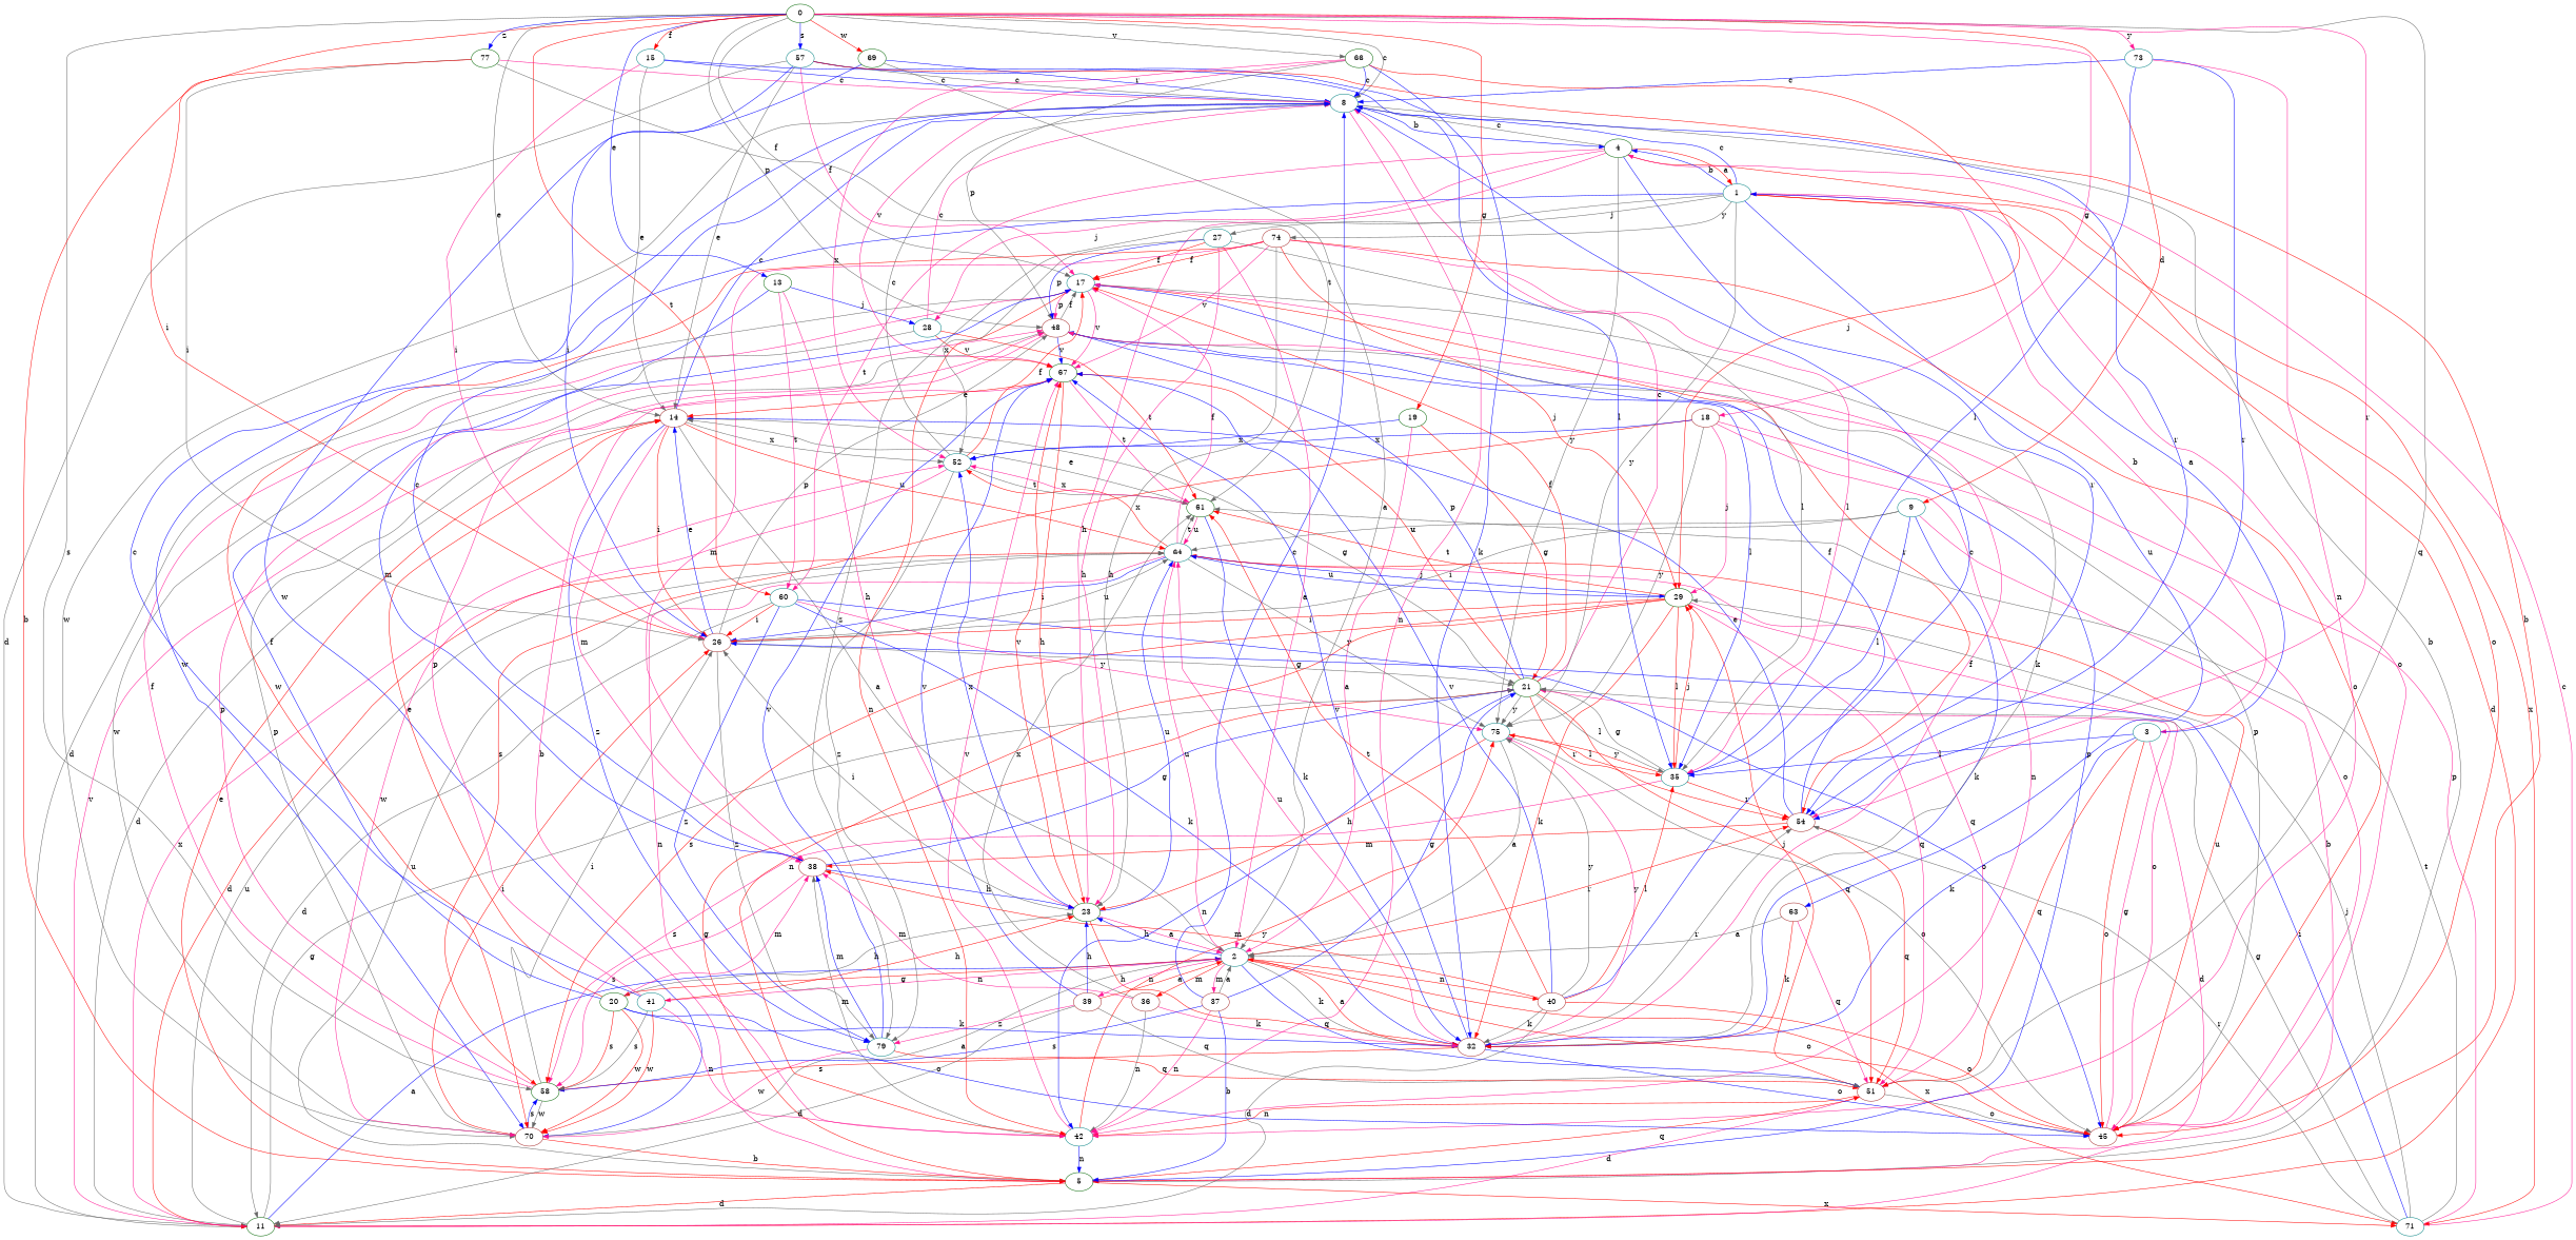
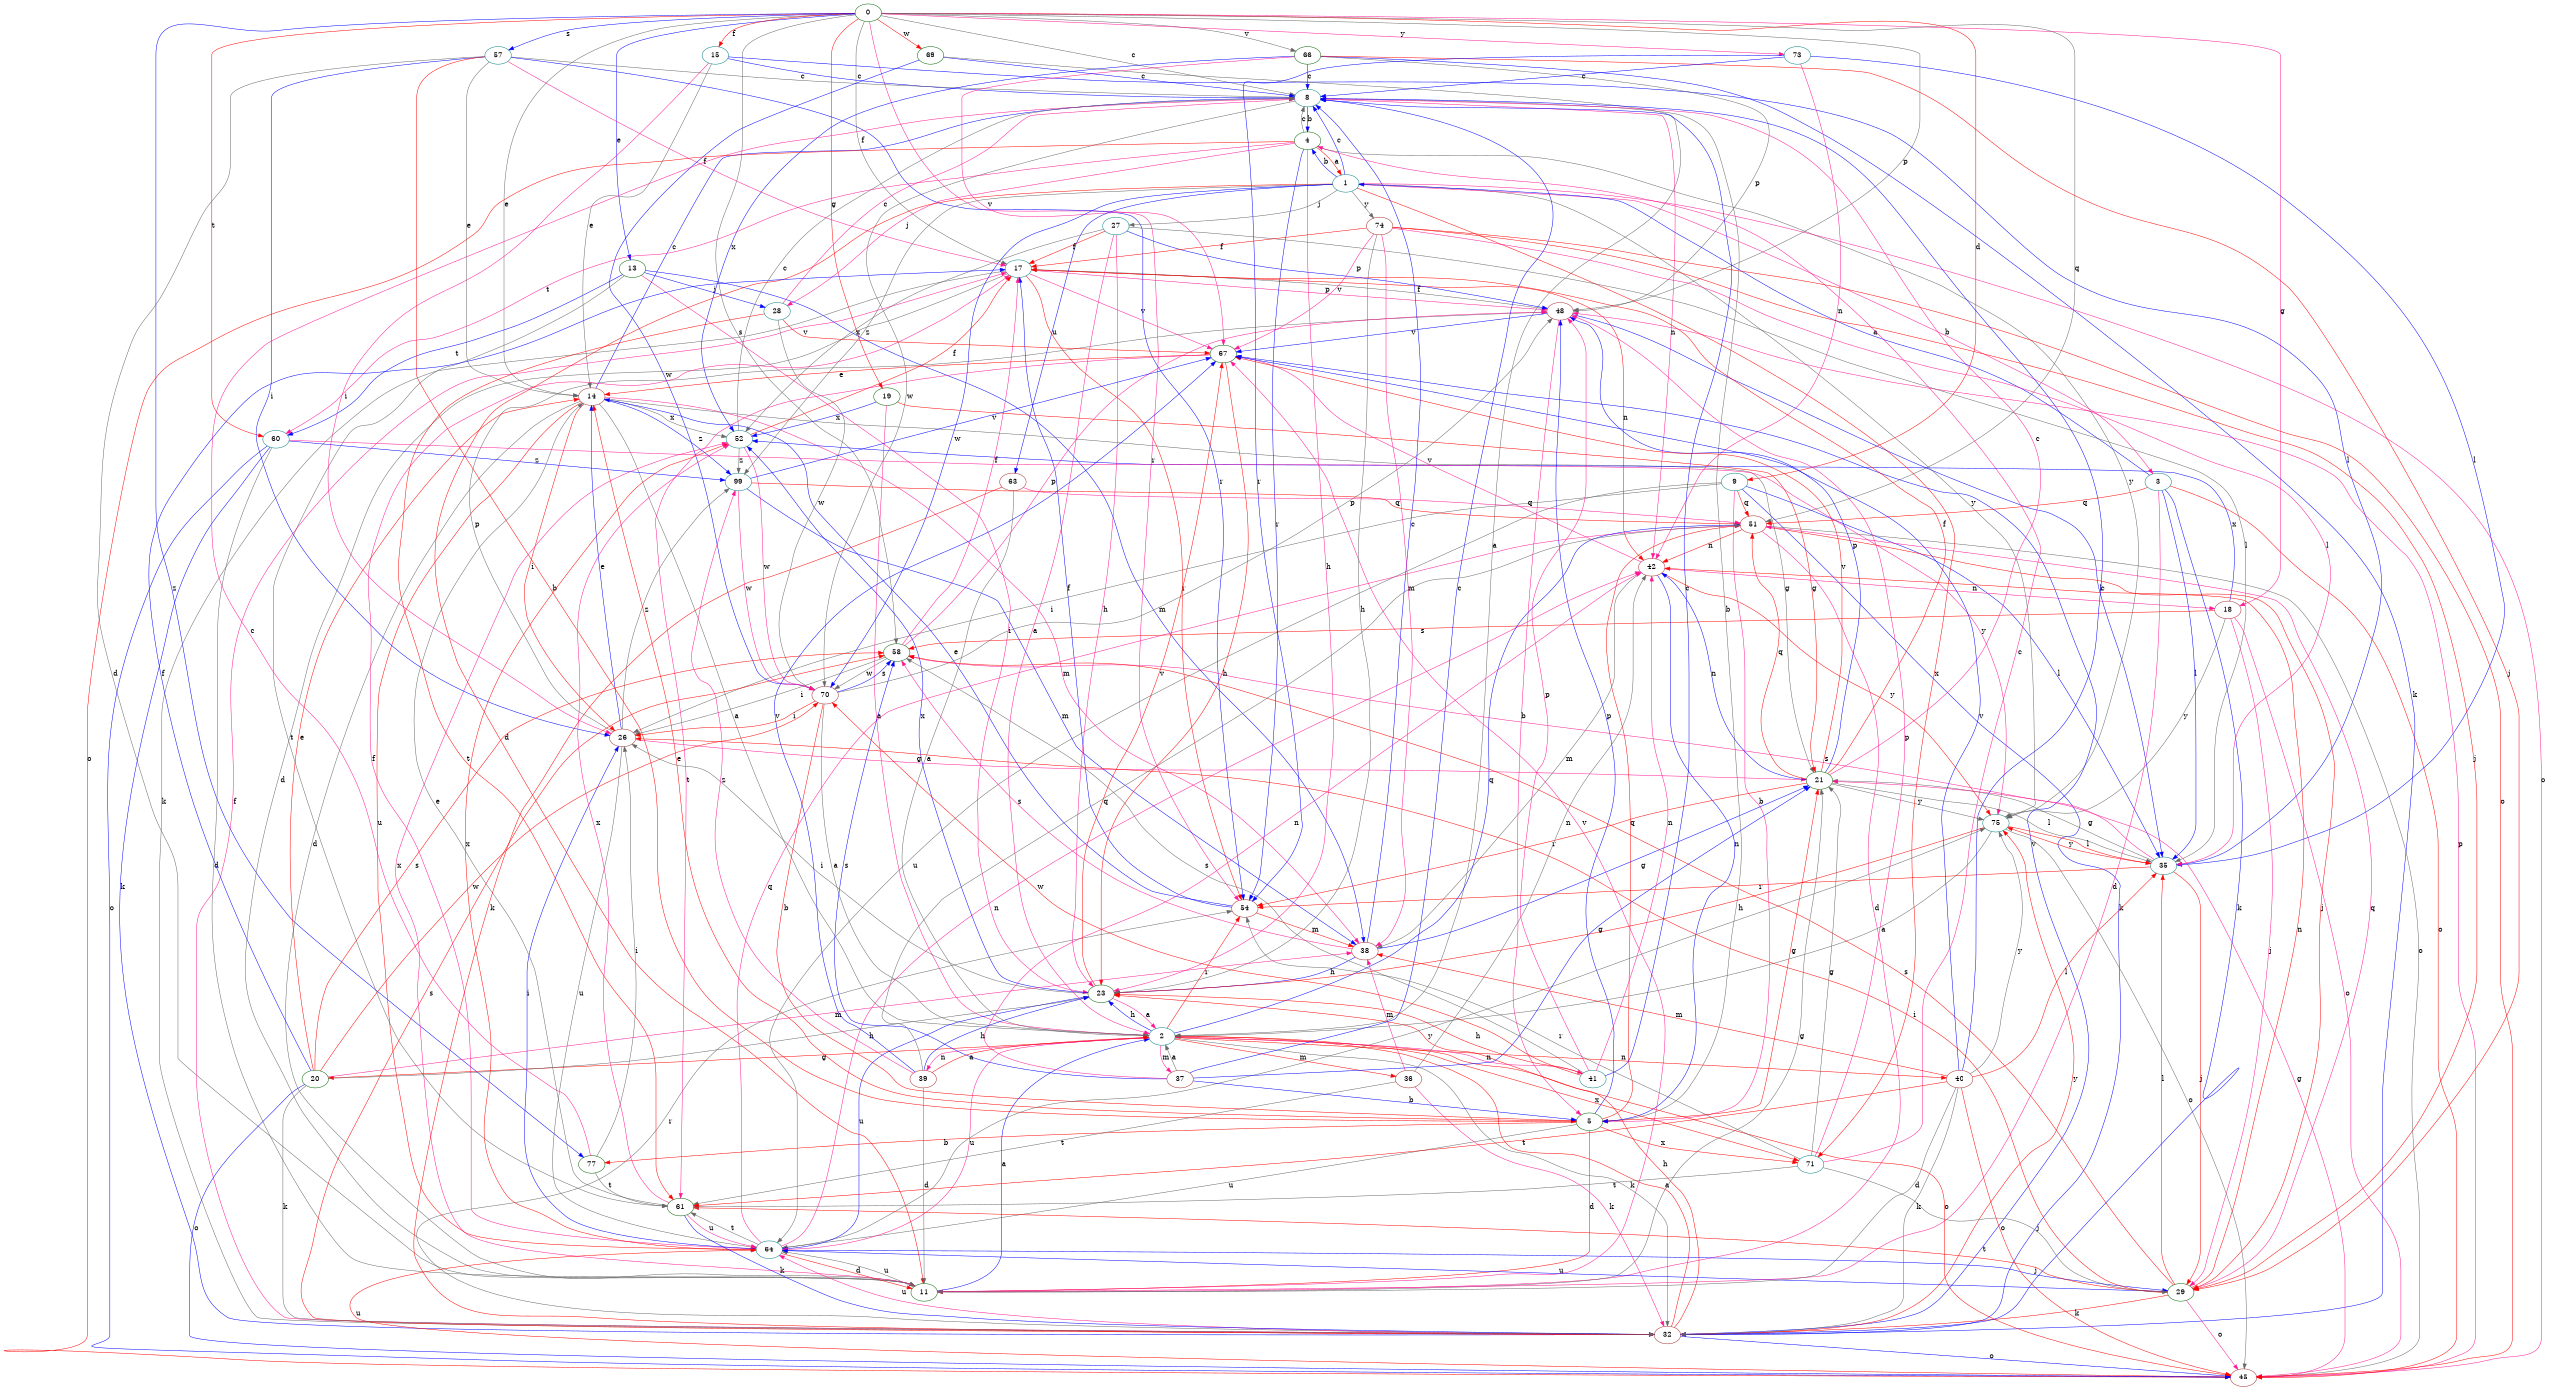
  strict digraph {
    node [color=teal]
    edge [color=red]
    0 [color=darkgreen]
    8
    9
    13 [color=darkgreen]
    14 [color=brown]
    15
    17
    18 [color=brown]
    19 [color=darkgreen]
    26 [color=brown]
    48 [color=brown]
    51 [color=brown]
    54 [color=brown]
    57
    58 [color=darkgreen]
    60
    66 [color=darkgreen]
    69 [color=darkgreen]
    73
    77 [color=darkgreen]
    4 [color=darkgreen]
    70 [color=brown]
    5 [color=darkgreen]
-   42
+   42 [color=brown]
    32 [color=brown]
    64
    35
    23 [color=darkgreen]
    28
    38 [color=brown]
    11 [color=darkgreen]
-   79
+   79 [label=99]
    2
    21 [color=darkgreen]
    n35 [label=52]
    67 [color=darkgreen]
    45 [color=brown]
    75
    29 [color=darkgreen]
    61 [color=darkgreen]
    1
    3
    27
    63 [color=brown]
    71
    74 [color=brown]
    20 [color=darkgreen]
    36 [color=brown]
    37 [color=brown]
    39 [color=brown]
    40 [color=brown]
    41
    0 -> 8 [color=gray40 label=c]
    0 -> 9 [label=d]
    0 -> 13 [color=blue label=e]
    0 -> 14 [color=gray40 label=e]
    0 -> 15 [label=f]
    0 -> 17 [color=gray40 label=f]
    0 -> 18 [color=deeppink label=g]
    0 -> 19 [label=g]
-   0 -> 26 [label=i]
    0 -> 48 [color=gray40 label=p]
    0 -> 51 [color=gray40 label=q]
    0 -> 54 [color=deeppink label=r]
    0 -> 57 [color=blue label=s]
    0 -> 58 [color=gray40 label=s]
    0 -> 60 [label=t]
    0 -> 66 [color=gray40 label=v]
    0 -> 69 [label=w]
    0 -> 73 [color=deeppink label=y]
    0 -> 77 [color=blue label=z]
    8 -> 4 [color=blue label=b]
    8 -> 70 [color=gray40 label=w]
    8 -> 5 [color=gray40 label=b]
    8 -> 42 [color=deeppink label=n]
    9 -> 26 [color=gray40 label=i]
    9 -> 5 [color=deeppink label=b]
    9 -> 32 [color=blue label=k]
    9 -> 64 [color=gray40 label=u]
    9 -> 35 [color=blue label=l]
-   13 -> 60 [color=deeppink label=t]
-   13 -> 23 [color=deeppink label=h]
+   13 -> 60 [color=blue label=t]
+   13 -> 23 [color=deeppink label=i]
    13 -> 28 [color=blue label=j]
    13 -> 38 [color=blue label=m]
    14 -> 8 [color=blue label=c]
    14 -> 26 [label=i]
    14 -> 64 [label=u]
    14 -> 38 [color=deeppink label=m]
    14 -> 11 [color=gray40 label=d]
    14 -> 79 [color=blue label=z]
    14 -> 2 [color=gray40 label=a]
    14 -> 21 [color=gray40 label=g]
    14 -> n35 [color=gray40 label=x]
    15 -> 8 [color=blue label=c]
    15 -> 14 [color=gray40 label=e]
    15 -> 26 [color=deeppink label=i]
    15 -> 35 [color=blue label=l]
    17 -> 48 [color=deeppink label=p]
    17 -> 54 [label=r]
    17 -> 42 [label=n]
    17 -> 32 [color=gray40 label=k]
    17 -> 11 [color=gray40 label=d]
    17 -> 67 [color=deeppink label=v]
    18 -> 58 [label=s]
-   18 -> 42 [color=deeppink label=n]
+   42 -> 18 [color=deeppink label=n]
    18 -> n35 [color=blue label=x]
    18 -> 45 [color=deeppink label=o]
    18 -> 75 [color=gray40 label=y]
    18 -> 29 [color=deeppink label=j]
    19 -> 2 [color=deeppink label=a]
    19 -> 21 [label=g]
    19 -> n35 [color=blue label=x]
    26 -> 14 [color=blue label=e]
    26 -> 48 [color=gray40 label=p]
    26 -> 64 [color=gray40 label=u]
    26 -> 79 [color=gray40 label=z]
-   26 -> 21 [color=gray40 label=g]
+   26 -> 21 [color=deeppink label=g]
    48 -> 17 [color=gray40 label=f]
    48 -> 5 [color=deeppink label=b]
    48 -> 35 [color=blue label=l]
    48 -> 67 [color=blue label=v]
    51 -> 42 [label=n]
    51 -> 11 [color=deeppink label=d]
    51 -> 45 [color=gray40 label=o]
    51 -> 29 [label=j]
    54 -> 14 [color=blue label=e]
    54 -> 17 [color=blue label=f]
-   54 -> 51 [label=q]
+   9 -> 51 [label=q]
    54 -> 38 [label=m]
    57 -> 8 [color=gray40 label=c]
    57 -> 14 [color=gray40 label=e]
    57 -> 17 [color=deeppink label=f]
    57 -> 26 [color=blue label=i]
    57 -> 54 [color=blue label=r]
    57 -> 5 [label=b]
    57 -> 11 [color=gray40 label=d]
    58 -> 17 [color=deeppink label=f]
    58 -> 26 [color=gray40 label=i]
    58 -> 48 [color=deeppink label=p]
    58 -> 70 [color=gray40 label=w]
-   60 -> 26 [label=i]
    60 -> 32 [color=blue label=k]
    60 -> 11 [color=gray40 label=d]
    60 -> 79 [color=blue label=z]
    60 -> 45 [color=blue label=o]
    60 -> 75 [color=deeppink label=y]
    66 -> 8 [color=blue label=c]
    66 -> 48 [color=gray40 label=p]
    66 -> 32 [color=blue label=k]
-   66 -> n35 [color=deeppink label=x]
+   66 -> n35 [color=blue label=x]
    66 -> 67 [color=deeppink label=v]
    66 -> 29 [label=j]
-   69 -> 8 [color=blue label=r]
+   69 -> 8 [color=blue label=c]
    69 -> 70 [color=blue label=w]
    69 -> 2 [color=gray40 label=a]
    73 -> 8 [color=blue label=c]
    73 -> 54 [color=blue label=r]
    73 -> 42 [color=deeppink label=n]
    73 -> 35 [color=blue label=l]
    77 -> 8 [color=deeppink label=c]
    77 -> 26 [color=gray40 label=i]
-   77 -> 5 [label=b]
+   5 -> 77 [label=b]
    77 -> 61 [color=gray40 label=t]
    4 -> 8 [color=gray40 label=c]
    4 -> 54 [color=blue label=r]
    4 -> 60 [color=deeppink label=t]
    4 -> 23 [color=deeppink label=h]
    4 -> 28 [color=deeppink label=j]
    4 -> 45 [label=o]
    4 -> 75 [color=gray40 label=y]
    4 -> 1 [label=a]
    70 -> 26 [label=i]
    70 -> 48 [color=gray40 label=p]
    70 -> 58 [color=blue label=s]
    70 -> 5 [label=b]
    70 -> 2 [color=gray40 label=a]
    5 -> 14 [label=e]
    5 -> 48 [color=blue label=p]
    5 -> 51 [label=q]
    5 -> 64 [color=gray40 label=u]
    5 -> 11 [label=d]
    5 -> 21 [label=g]
    5 -> 71 [label=x]
    42 -> 5 [color=blue label=n]
    42 -> 38 [color=gray40 label=m]
    42 -> 67 [color=deeppink label=v]
    42 -> 75 [label=y]
    32 -> 17 [color=deeppink label=f]
    32 -> 54 [color=gray40 label=r]
    32 -> 58 [label=s]
    32 -> 64 [color=deeppink label=u]
-   23 -> 32 [label=h]
+   32 -> 23 [label=h]
    32 -> 2 [label=a]
    32 -> 67 [color=blue label=v]
    32 -> 45 [color=blue label=o]
-   32 -> 75 [color=deeppink label=y]
+   32 -> 75 [label=y]
    64 -> 17 [color=deeppink label=f]
    64 -> 26 [color=blue label=i]
    64 -> 51 [color=deeppink label=q]
    64 -> 42 [color=deeppink label=n]
    64 -> 11 [label=d]
    64 -> n35 [label=x]
    64 -> 75 [color=gray40 label=y]
    64 -> 29 [color=blue label=j]
    64 -> 61 [color=gray40 label=t]
    35 -> 54 [label=r]
    35 -> 58 [color=deeppink label=s]
    35 -> 21 [color=gray40 label=g]
    35 -> 75 [label=y]
    35 -> 29 [label=j]
    23 -> 26 [color=gray40 label=i]
    23 -> 64 [color=blue label=u]
    23 -> 2 [color=deeppink label=a]
    23 -> n35 [color=blue label=x]
    23 -> 67 [label=v]
    28 -> 8 [color=deeppink label=c]
    28 -> 70 [color=gray40 label=w]
    28 -> 67 [label=v]
    28 -> 61 [label=t]
    38 -> 8 [color=blue label=c]
    38 -> 58 [color=deeppink label=s]
    38 -> 23 [color=blue label=h]
    38 -> 21 [color=blue label=g]
    11 -> 64 [color=gray40 label=u]
    11 -> 2 [color=blue label=a]
    11 -> 21 [color=gray40 label=g]
    11 -> n35 [color=deeppink label=x]
    11 -> 67 [color=deeppink label=v]
    79 -> 51 [label=q]
    79 -> 70 [color=deeppink label=w]
    79 -> 38 [color=blue label=m]
    79 -> 67 [color=blue label=v]
    2 -> 51 [color=blue label=q]
    2 -> 54 [label=r]
    2 -> 32 [color=gray40 label=k]
    2 -> 64 [color=deeppink label=u]
    2 -> 23 [color=blue label=h]
    2 -> 45 [label=o]
    2 -> 71 [label=x]
    2 -> 20 [label=g]
    2 -> 36 [label=m]
    2 -> 37 [color=deeppink label=m]
    2 -> 39 [color=deeppink label=n]
    2 -> 40 [label=n]
    2 -> 41 [color=deeppink label=n]
    21 -> 8 [color=deeppink label=c]
    21 -> 17 [label=f]
    21 -> 48 [color=blue label=p]
    21 -> 51 [label=q]
    21 -> 54 [label=r]
    21 -> 42 [color=blue label=n]
    21 -> 35 [color=gray40 label=l]
    21 -> 67 [label=v]
    21 -> 75 [color=gray40 label=y]
    n35 -> 8 [color=gray40 label=c]
    n35 -> 17 [label=f]
    n35 -> 70 [color=deeppink label=w]
    n35 -> 79 [color=gray40 label=z]
-   n35 -> 61 [color=gray40 label=t]
+   13 -> 61 [color=gray40 label=t]
    67 -> 14 [label=e]
    67 -> 23 [label=h]
    67 -> 61 [color=deeppink label=t]
-   45 -> 48 [color=gray40 label=p]
+   45 -> 48 [color=deeppink label=p]
    45 -> 64 [label=u]
    45 -> 21 [color=deeppink label=g]
    75 -> 35 [label=l]
    75 -> 23 [label=h]
    75 -> 2 [color=gray40 label=a]
    75 -> 45 [color=gray40 label=o]
    29 -> 26 [label=i]
    29 -> 51 [color=deeppink label=q]
    29 -> 58 [label=s]
    29 -> 42 [label=n]
    29 -> 32 [label=k]
    29 -> 64 [color=blue label=u]
    29 -> 35 [label=l]
    29 -> 45 [color=deeppink label=o]
    29 -> 61 [label=t]
    61 -> 14 [color=gray40 label=e]
    61 -> 32 [color=blue label=k]
    61 -> 64 [color=deeppink label=u]
    61 -> n35 [color=deeppink label=x]
    1 -> 8 [color=blue label=c]
    1 -> 4 [color=blue label=b]
    1 -> 70 [color=blue label=w]
    1 -> 11 [label=d]
    1 -> 79 [color=gray40 label=z]
    1 -> 45 [color=deeppink label=o]
    1 -> 75 [color=gray40 label=y]
    1 -> 3 [color=deeppink label=b]
    1 -> 27 [color=gray40 label=j]
    1 -> 63 [color=blue label=u]
    1 -> 71 [label=x]
    1 -> 74 [color=gray40 label=y]
    3 -> 51 [label=q]
    3 -> 32 [color=blue label=k]
    3 -> 35 [color=blue label=l]
    3 -> 11 [color=deeppink label=d]
    3 -> 45 [label=o]
    3 -> 1 [color=blue label=a]
    27 -> 17 [label=f]
    27 -> 48 [color=blue label=p]
    27 -> 35 [color=gray40 label=l]
    27 -> 23 [color=deeppink label=h]
    27 -> 2 [color=deeppink label=a]
    27 -> n35 [color=gray40 label=x]
    63 -> 51 [color=deeppink label=q]
    63 -> 32 [label=k]
    63 -> 2 [color=gray40 label=a]
-   71 -> 26 [color=blue label=i]
    71 -> 48 [color=deeppink label=p]
    71 -> 54 [color=gray40 label=r]
    71 -> 4 [color=deeppink label=c]
    71 -> 21 [color=gray40 label=g]
    71 -> 29 [color=gray40 label=j]
    71 -> 61 [color=gray40 label=t]
    74 -> 17 [label=f]
-   74 -> 70 [label=w]
    74 -> 35 [color=deeppink label=l]
    74 -> 23 [color=gray40 label=h]
    74 -> 38 [color=deeppink label=m]
    74 -> 67 [color=deeppink label=v]
    74 -> 45 [label=o]
    74 -> 29 [label=j]
    20 -> 14 [label=e]
    20 -> 17 [color=blue label=f]
    20 -> 58 [label=s]
    20 -> 70 [label=w]
-   20 -> 32 [color=blue label=k]
+   20 -> 32 [color=gray40 label=k]
    20 -> 23 [color=gray40 label=h]
    20 -> 38 [color=deeppink label=m]
    20 -> 45 [color=blue label=o]
    36 -> 42 [color=gray40 label=n]
    36 -> 32 [color=deeppink label=k]
    36 -> 38 [color=deeppink label=m]
-   36 -> 61 [color=gray40 label=x]
+   36 -> 61 [color=gray40 label=t]
    37 -> 8 [color=blue label=c]
    37 -> 58 [color=blue label=s]
    37 -> 5 [color=blue label=b]
    37 -> 42 [color=deeppink label=n]
    37 -> 2 [color=gray40 label=a]
    37 -> 21 [color=blue label=g]
    39 -> 51 [color=gray40 label=q]
    39 -> 23 [color=blue label=h]
    39 -> 11 [color=gray40 label=d]
    39 -> 79 [color=deeppink label=z]
    39 -> 2 [label=a]
    39 -> 67 [color=blue label=v]
    40 -> 8 [color=blue label=c]
    40 -> 32 [color=gray40 label=k]
    40 -> 35 [label=l]
    40 -> 38 [label=m]
    40 -> 11 [color=gray40 label=d]
    40 -> 67 [color=blue label=v]
    40 -> 45 [label=o]
    40 -> 75 [color=gray40 label=y]
    40 -> 61 [label=t]
    41 -> 8 [color=blue label=c]
    41 -> 48 [color=deeppink label=p]
    41 -> 58 [color=gray40 label=s]
    41 -> 70 [label=w]
    41 -> 42 [color=deeppink label=n]
    41 -> 23 [label=h]
  }
